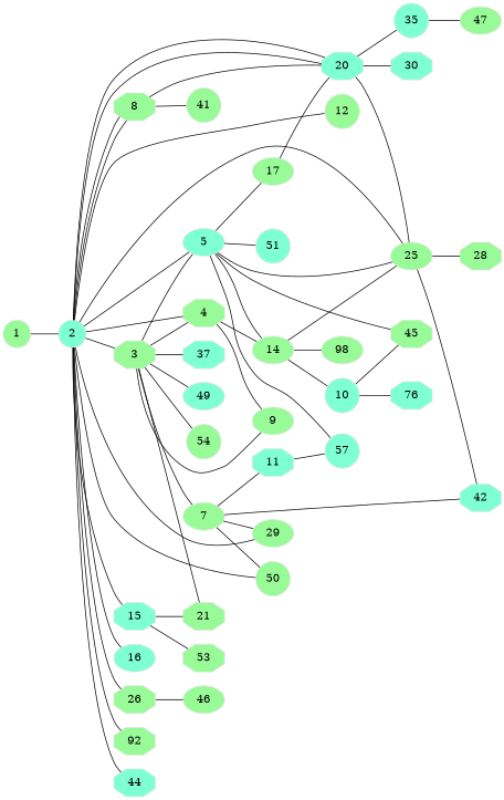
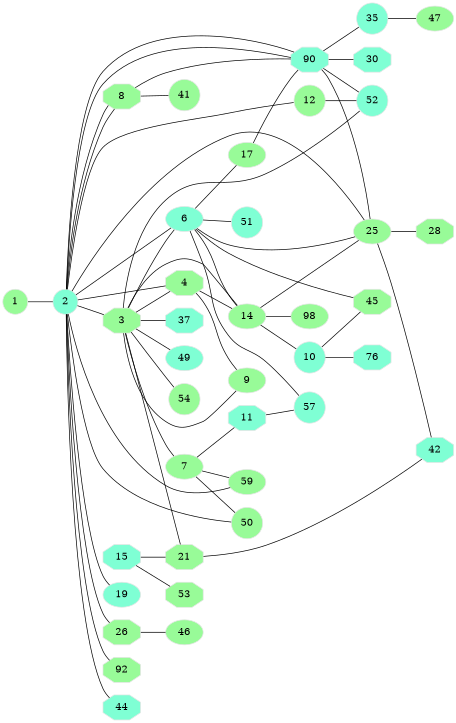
  graph {
    rankdir=LR
    node [color=gray90 fillcolor=palegreen shape=octagon style=filled]
    2 [fillcolor=aquamarine shape=circle super="+38"]
    3 [super="+23"]
    4 [super="+34"]
-   5 [fillcolor=aquamarine shape=ellipse super="+6"]
+   5 [fillcolor=aquamarine shape=ellipse super="+6" label=6]
    8 [super="+13"]
    12 [shape=circle]
    15 [fillcolor=aquamarine super="+33"]
-   16 [fillcolor=aquamarine shape=ellipse]
-   20 [fillcolor=aquamarine super="+22"]
+   16 [fillcolor=aquamarine shape=ellipse label=19]
+   20 [fillcolor=aquamarine super="+22" label=90]
    25 [shape=ellipse super="+46"]
    26 [super="+31"]
-   29 [shape=ellipse]
+   29 [shape=ellipse label=59]
    n13 [label=92]
    44 [fillcolor=aquamarine]
    50 [shape=circle]
    1 [shape=circle]
    7 [shape=ellipse super="+10"]
    9 [shape=ellipse]
    14 [shape=ellipse super="+27"]
    21
    37 [fillcolor=aquamarine]
    49 [fillcolor=aquamarine shape=ellipse]
+   52 [fillcolor=aquamarine shape=circle]
    54 [shape=circle]
    17 [shape=ellipse]
    45 [super="+48"]
    51 [fillcolor=aquamarine shape=circle]
    57 [fillcolor=aquamarine shape=circle]
    42 [fillcolor=aquamarine]
    11 [fillcolor=aquamarine super="+19"]
    41 [shape=circle]
    53
    30 [fillcolor=aquamarine]
    35 [fillcolor=aquamarine shape=circle super="+39"]
    28
    n36 [label=46 shape=ellipse]
    n37 [fillcolor=aquamarine label=10 shape=circle super="+43"]
    n38 [label=98 shape=ellipse]
    n39 [fillcolor=aquamarine label=76 super="+56"]
    47 [shape=ellipse]
    2 -- 3
    2 -- 4
    2 -- 5
    2 -- 8
    2 -- 8
    2 -- 12
-   2 -- 15
    2 -- 16
    2 -- 20
    2 -- 20
    2 -- 25
    2 -- 26
    2 -- 29
    2 -- n13
    2 -- 44
    2 -- 50
    3 -- 4
    3 -- 5
    3 -- 7
    3 -- 9
+   3 -- 14
    3 -- 21
    3 -- 37
    3 -- 49
+   3 -- 52
    3 -- 54
    4 -- 9
    4 -- 14
    5 -- 25
    5 -- 14
    5 -- 17
    5 -- 45
    5 -- 51
    5 -- 57
    8 -- 20
    8 -- 41
+   12 -- 52
    15 -- 21
    15 -- 53
    20 -- 25
+   20 -- 52
    20 -- 30
    20 -- 35
    25 -- 42
    25 -- 28
    26 -- n36
    1 -- 2
    7 -- 29 [weight=2]
    7 -- 50
-   7 -- 42
+   21 -- 42
    7 -- 11
    14 -- 25
    14 -- n37
    14 -- n38
    17 -- 20
    11 -- 57
    35 -- 47
    n37 -- 45
    n37 -- n39
  }
